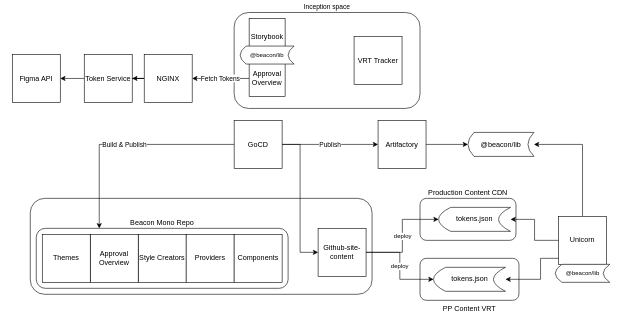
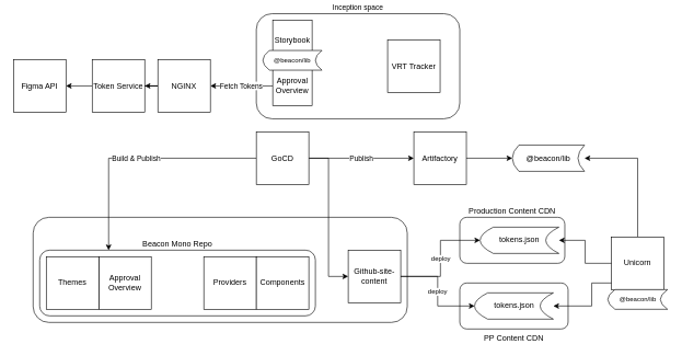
  <mxCell id="0" />
  <mxCell id="1" parent="0" />
  <mxCell id="2" value="Inception space" style="rounded=1;whiteSpace=wrap;html=1;labelPosition=center;verticalLabelPosition=top;align=center;verticalAlign=bottom;horizontal=1;fontSize=11;labelBorderColor=none;labelBackgroundColor=none;" vertex="1" parent="1"><mxGeometry x="390" y="20" width="310" height="160" as="geometry" /></mxCell>
  <mxCell id="3" value="Github" style="rounded=1;whiteSpace=wrap;html=1;" vertex="1" parent="1"><mxGeometry x="50" y="330" width="570" height="160" as="geometry" /></mxCell>
  <mxCell id="4" style="edgeStyle=orthogonalEdgeStyle;rounded=0;orthogonalLoop=1;jettySize=auto;html=1;fontSize=11;" edge="1" parent="1" source="5" target="31"><mxGeometry relative="1" as="geometry"><Array as="points"><mxPoint x="971" y="240" /></Array></mxGeometry></mxCell>
  <mxCell id="5" value="Unicorn" style="whiteSpace=wrap;html=1;aspect=fixed;" vertex="1" parent="1"><mxGeometry x="931" y="360" width="80" height="80" as="geometry" /></mxCell>
  <mxCell id="6" value="Github-site-content" style="whiteSpace=wrap;html=1;aspect=fixed;" vertex="1" parent="1"><mxGeometry x="530" y="380" width="80" height="80" as="geometry" /></mxCell>
  <mxCell id="7" style="edgeStyle=orthogonalEdgeStyle;rounded=0;orthogonalLoop=1;jettySize=auto;html=1;fontSize=11;" edge="1" parent="1" source="8" target="31"><mxGeometry relative="1" as="geometry" /></mxCell>
  <mxCell id="8" value="Artifactory" style="whiteSpace=wrap;html=1;aspect=fixed;" vertex="1" parent="1"><mxGeometry x="630" y="200" width="80" height="80" as="geometry" /></mxCell>
  <mxCell id="9" value="Build &amp;amp; Publish" style="edgeStyle=orthogonalEdgeStyle;rounded=0;orthogonalLoop=1;jettySize=auto;html=1;entryX=0.25;entryY=0;entryDx=0;entryDy=0;fontSize=11;" edge="1" parent="1" source="12" target="23"><mxGeometry relative="1" as="geometry"><Array as="points"><mxPoint x="165" y="240" /></Array></mxGeometry></mxCell>
  <mxCell id="10" value="Publish" style="edgeStyle=orthogonalEdgeStyle;rounded=0;orthogonalLoop=1;jettySize=auto;html=1;entryX=0;entryY=0.5;entryDx=0;entryDy=0;fontSize=11;" edge="1" parent="1" source="12" target="8"><mxGeometry relative="1" as="geometry" /></mxCell>
  <mxCell id="11" style="edgeStyle=orthogonalEdgeStyle;rounded=0;orthogonalLoop=1;jettySize=auto;html=1;entryX=0;entryY=0.5;entryDx=0;entryDy=0;fontSize=11;" edge="1" parent="1" source="12" target="6"><mxGeometry relative="1" as="geometry" /></mxCell>
  <mxCell id="12" value="GoCD" style="whiteSpace=wrap;html=1;aspect=fixed;" vertex="1" parent="1"><mxGeometry x="390" y="200" width="80" height="80" as="geometry" /></mxCell>
  <mxCell id="13" value="VRT Tracker" style="whiteSpace=wrap;html=1;aspect=fixed;" vertex="1" parent="1"><mxGeometry x="590" y="60" width="80" height="80" as="geometry" /></mxCell>
  <mxCell id="14" style="edgeStyle=orthogonalEdgeStyle;rounded=0;orthogonalLoop=1;jettySize=auto;html=1;entryX=1;entryY=0.5;entryDx=0;entryDy=0;fontSize=11;" edge="1" parent="1" source="15" target="18"><mxGeometry relative="1" as="geometry" /></mxCell>
  <mxCell id="15" value="Token Service" style="whiteSpace=wrap;html=1;aspect=fixed;" vertex="1" parent="1"><mxGeometry x="140" y="90" width="80" height="80" as="geometry" /></mxCell>
  <mxCell id="16" style="edgeStyle=orthogonalEdgeStyle;rounded=0;orthogonalLoop=1;jettySize=auto;html=1;fontSize=11;" edge="1" parent="1" source="17" target="15"><mxGeometry relative="1" as="geometry" /></mxCell>
  <mxCell id="17" value="NGINX" style="whiteSpace=wrap;html=1;aspect=fixed;" vertex="1" parent="1"><mxGeometry x="240" y="90" width="80" height="80" as="geometry" /></mxCell>
  <mxCell id="18" value="Figma API" style="whiteSpace=wrap;html=1;aspect=fixed;" vertex="1" parent="1"><mxGeometry y="90" width="80" height="80" as="geometry" x="20" /></mxCell>
  <mxCell id="19" value="Fetch Tokens" style="edgeStyle=orthogonalEdgeStyle;rounded=0;orthogonalLoop=1;jettySize=auto;html=1;entryX=1;entryY=0.5;entryDx=0;entryDy=0;fontSize=11;" edge="1" parent="1" source="20" target="17"><mxGeometry relative="1" as="geometry" /></mxCell>
  <mxCell id="20" value="Approval Overview" style="whiteSpace=wrap;html=1;aspect=fixed;" vertex="1" parent="1"><mxGeometry x="415" y="100" width="60" height="60" as="geometry" /></mxCell>
  <mxCell id="21" value="Production Content CDN&lt;br&gt;" style="rounded=1;whiteSpace=wrap;html=1;labelPosition=center;verticalLabelPosition=top;align=center;verticalAlign=bottom;" vertex="1" parent="1"><mxGeometry x="700" y="330" width="160" height="70" as="geometry" /></mxCell>
  <mxCell id="22" value="Storybook" style="whiteSpace=wrap;html=1;aspect=fixed;labelPosition=center;verticalLabelPosition=middle;align=center;verticalAlign=middle;" vertex="1" parent="1"><mxGeometry x="415" y="30" width="60" height="60" as="geometry" /></mxCell>
  <mxCell id="23" value="Beacon Mono Repo" style="rounded=1;whiteSpace=wrap;html=1;horizontal=1;verticalAlign=bottom;labelPosition=center;verticalLabelPosition=top;align=center;" vertex="1" parent="1"><mxGeometry x="60" y="380" width="420" height="100" as="geometry" /></mxCell>
- <mxCell id="24" value="Style Creators" style="whiteSpace=wrap;html=1;aspect=fixed;" vertex="1" parent="1"><mxGeometry x="230" y="390" width="80" height="80" as="geometry" /></mxCell>
  <mxCell id="25" value="Providers" style="whiteSpace=wrap;html=1;aspect=fixed;" vertex="1" parent="1"><mxGeometry x="310" y="390" width="80" height="80" as="geometry" /></mxCell>
  <mxCell id="26" value="Components" style="whiteSpace=wrap;html=1;aspect=fixed;" vertex="1" parent="1"><mxGeometry x="390" y="390" width="80" height="80" as="geometry" /></mxCell>
  <mxCell id="27" value="Approval Overview" style="whiteSpace=wrap;html=1;aspect=fixed;" vertex="1" parent="1"><mxGeometry x="150" y="390" width="80" height="80" as="geometry" /></mxCell>
  <mxCell id="28" value="Themes" style="whiteSpace=wrap;html=1;aspect=fixed;" vertex="1" parent="1"><mxGeometry x="70" y="390" width="80" height="80" as="geometry" /></mxCell>
  <mxCell id="29" value="tokens.json" style="shape=dataStorage;whiteSpace=wrap;html=1;fixedSize=1;rounded=1;" vertex="1" parent="1"><mxGeometry x="731" y="345" width="120" height="40" as="geometry" /></mxCell>
  <mxCell id="30" value="@beacon/lib" style="shape=dataStorage;whiteSpace=wrap;html=1;fixedSize=1;rounded=1;fontSize=10;align=center;size=11;" vertex="1" parent="1"><mxGeometry x="925.5" y="440" width="91" height="30" as="geometry" /></mxCell>
  <mxCell id="31" value="@beacon/lib" style="shape=dataStorage;whiteSpace=wrap;html=1;fixedSize=1;rounded=1;size=10;" vertex="1" parent="1"><mxGeometry x="780" y="220" width="110" height="40" as="geometry" /></mxCell>
  <mxCell id="32" value="@beacon/lib" style="shape=dataStorage;whiteSpace=wrap;html=1;fixedSize=1;rounded=1;fontSize=10;align=center;size=10;" vertex="1" parent="1"><mxGeometry x="400" y="76" width="90" height="30" as="geometry" /></mxCell>
  <mxCell id="33" style="edgeStyle=orthogonalEdgeStyle;rounded=0;orthogonalLoop=1;jettySize=auto;html=1;fontSize=10;" edge="1" parent="1" source="5" target="29"><mxGeometry relative="1" as="geometry" /></mxCell>
  <mxCell id="34" value="" style="group" vertex="1" connectable="0" parent="1"><mxGeometry x="700" y="430" width="165" height="70" as="geometry" /></mxCell>
- <mxCell id="35" value="PP Content VRT" style="rounded=1;whiteSpace=wrap;html=1;labelPosition=center;verticalLabelPosition=bottom;align=center;verticalAlign=top;" vertex="1" parent="34"><mxGeometry width="165" height="70" as="geometry" /></mxCell>
+ <mxCell id="35" value="PP Content CDN" style="rounded=1;whiteSpace=wrap;html=1;labelPosition=center;verticalLabelPosition=bottom;align=center;verticalAlign=top;" vertex="1" parent="34"><mxGeometry width="165" height="70" as="geometry" /></mxCell>
  <mxCell id="36" value="tokens.json" style="shape=dataStorage;whiteSpace=wrap;html=1;fixedSize=1;rounded=1;" vertex="1" parent="34"><mxGeometry x="22.5" y="15" width="120" height="40" as="geometry" /></mxCell>
  <mxCell id="37" style="edgeStyle=orthogonalEdgeStyle;rounded=0;orthogonalLoop=1;jettySize=auto;html=1;fontSize=10;" edge="1" parent="1" source="5" target="36"><mxGeometry relative="1" as="geometry"><Array as="points"><mxPoint x="901" y="430" /><mxPoint x="901" y="465" /></Array></mxGeometry></mxCell>
  <mxCell id="38" value="deploy" style="edgeStyle=orthogonalEdgeStyle;rounded=0;orthogonalLoop=1;jettySize=auto;html=1;entryX=0;entryY=0.5;entryDx=0;entryDy=0;fontSize=10;" edge="1" parent="1" source="6" target="29"><mxGeometry relative="1" as="geometry" /></mxCell>
  <mxCell id="39" value="deploy" style="edgeStyle=orthogonalEdgeStyle;rounded=0;orthogonalLoop=1;jettySize=auto;html=1;entryX=0;entryY=0.5;entryDx=0;entryDy=0;fontSize=10;" edge="1" parent="1" source="6" target="36"><mxGeometry relative="1" as="geometry" /></mxCell>
